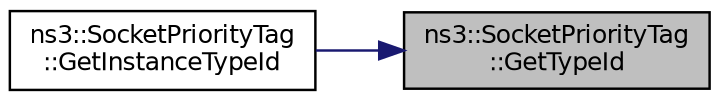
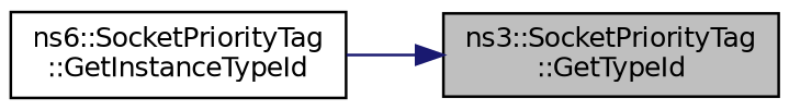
  digraph {
    rankdir=RL
    node [color=black fontname=Helvetica fontsize=10 shape=record style=filled]
    n1 [fillcolor=grey75 fontcolor=black height=0.2 label="ns3::SocketPriorityTag\l::GetTypeId" width=0.4]
-   n2 [fillcolor=white height=0.2 label="ns3::SocketPriorityTag\l::GetInstanceTypeId" width=0.4]
+   n2 [fillcolor=white height=0.2 label="ns6::SocketPriorityTag\l::GetInstanceTypeId" width=0.4]
    n1 -> n2 [color=midnightblue dir=back fontname=Helvetica fontsize=10 labelfontname=Helvetica labelfontsize=10 style=solid]
  }
